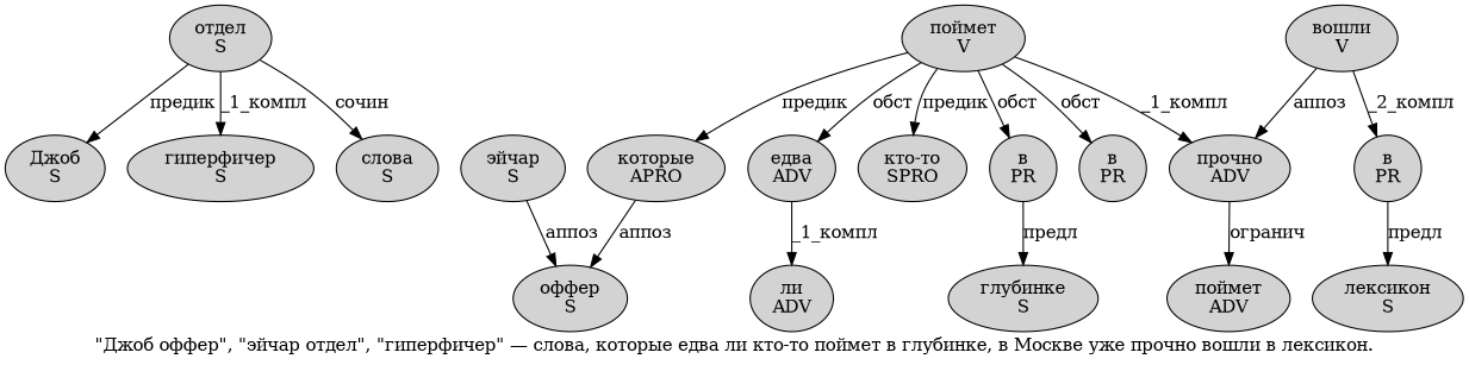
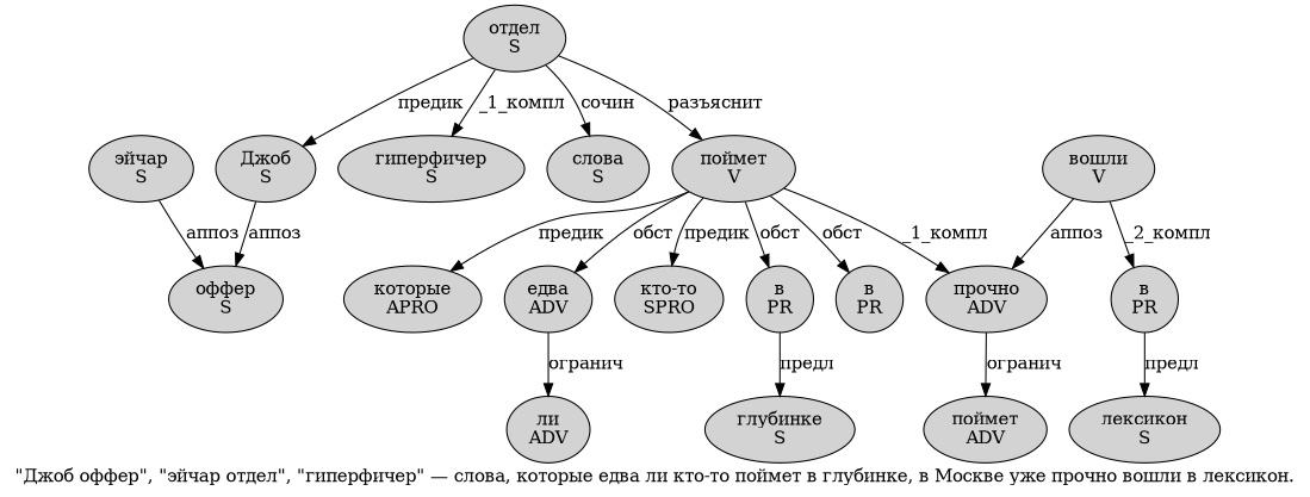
  digraph {
    label="\"Джоб оффер\", \"эйчар отдел\", \"гиперфичер\" — слова, которые едва ли кто-то поймет в глубинке, в Москве уже прочно вошли в лексикон."
    node [fillcolor=lightgray penwidth=1 shape=ellipse style=filled]
    n1 [label="Джоб\nS"]
    n2 [label="оффер\nS"]
    n3 [label="эйчар\nS"]
    n4 [label="отдел\nS"]
    n5 [label="гиперфичер\nS"]
    n6 [label="слова\nS"]
    n7 [label="поймет\nV"]
    n8 [label="которые\nAPRO"]
    n9 [label="едва\nADV"]
    n10 [label="кто-то\nSPRO"]
    n11 [label="в\nPR"]
    n12 [label="в\nPR"]
    n13 [label="прочно\nADV"]
    n14 [label="ли\nADV"]
    n15 [label="глубинке\nS"]
    n16 [label="вошли\nV"]
    n17 [label="в\nPR"]
    n18 [label="поймет\nADV"]
    n19 [label="лексикон\nS"]
-   n8 -> n2 [label="аппоз"]
+   n1 -> n2 [label="аппоз"]
    n3 -> n2 [label="аппоз"]
    n4 -> n1 [label="предик"]
    n4 -> n5 [label="_1_компл"]
    n4 -> n6 [label="сочин"]
+   n4 -> n7 [label="разъяснит"]
    n7 -> n8 [label="предик"]
    n7 -> n9 [label="обст"]
    n7 -> n10 [label="предик"]
    n7 -> n11 [label="обст"]
    n7 -> n12 [label="обст"]
    n7 -> n13 [label="_1_компл"]
-   n9 -> n14 [label="_1_компл"]
+   n9 -> n14 [label="огранич"]
    n11 -> n15 [label="предл"]
    n13 -> n18 [label="огранич"]
    n16 -> n13 [label="аппоз"]
    n16 -> n17 [label="_2_компл"]
    n17 -> n19 [label="предл"]
  }
